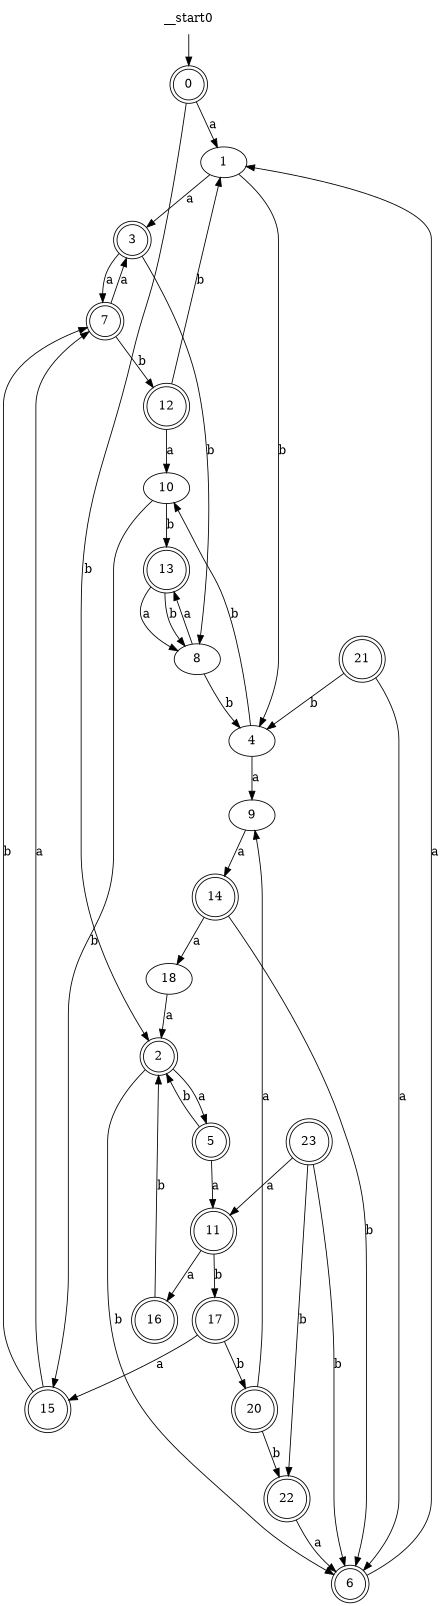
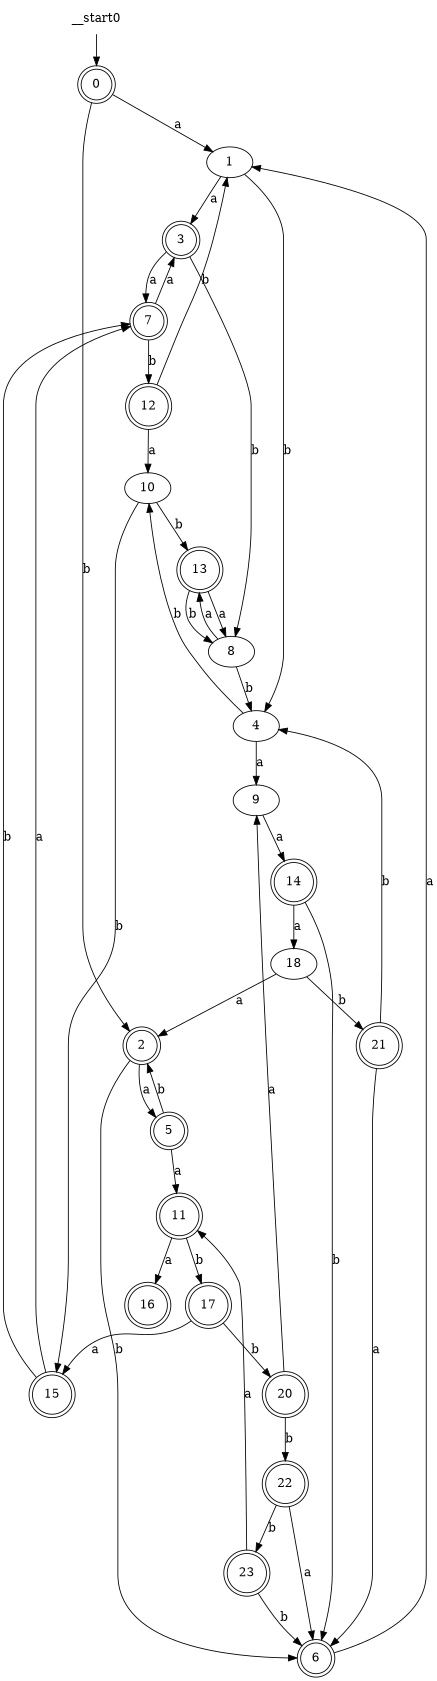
  digraph {
    node [shape=doublecircle]
    __start0 [shape=none]
    0
    1 [shape=""]
    2
    3
    4 [shape=""]
    5
    6
    7
    8 [shape=""]
    9 [shape=""]
    10 [shape=""]
    11
    12
    13
    14
    15
    16
    17
    18 [shape=""]
    20
    21
    22
    23
    __start0 -> 0
    0 -> 1 [label=a]
    0 -> 2 [label=b]
    1 -> 3 [label=a]
    1 -> 4 [label=b]
    2 -> 5 [label=a]
    2 -> 6 [label=b]
    3 -> 7 [label=a]
    3 -> 8 [label=b]
    4 -> 9 [label=a]
    4 -> 10 [label=b]
    5 -> 2 [label=b]
    5 -> 11 [label=a]
    6 -> 1 [label=a]
    7 -> 3 [label=a]
    7 -> 12 [label=b]
    8 -> 4 [label=b]
    8 -> 13 [label=a]
    9 -> 14 [label=a]
    10 -> 13 [label=b]
    10 -> 15 [label=b]
    11 -> 16 [label=a]
    11 -> 17 [label=b]
    12 -> 1 [label=b]
    12 -> 10 [label=a]
    13 -> 8 [label=a]
    13 -> 8 [label=b]
    14 -> 6 [label=b]
    14 -> 18 [label=a]
    15 -> 7 [label=a]
    15 -> 7 [label=b]
-   16 -> 2 [label=b]
    17 -> 15 [label=a]
    17 -> 20 [label=b]
    18 -> 2 [label=a]
+   18 -> 21 [label=b]
    20 -> 9 [label=a]
    20 -> 22 [label=b]
    21 -> 4 [label=b]
    21 -> 6 [label=a]
    22 -> 6 [label=a]
-   23 -> 22 [label=b]
+   22 -> 23 [label=b]
    23 -> 6 [label=b]
    23 -> 11 [label=a]
  }
